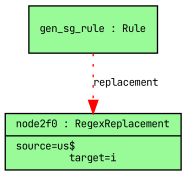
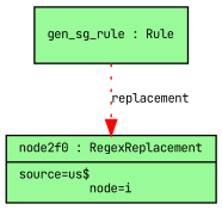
  digraph {
    fontname="JetBrains Mono"
    fontsize=8
    node [fontname="JetBrains Mono" fontsize=8 shape=record style=filled fillcolor=palegreen]
-   n1 [label="{node2f0 : RegexReplacement|source=us$\ltarget=i}"]
+   n1 [label="{node2f0 : RegexReplacement|source=us$\lnode=i}"]
    n2 [label="{gen_sg_rule : Rule}"]
    n2 -> n1 [fontname="JetBrains Mono" fontsize=8 label=replacement color=red style=dotted]
  }
